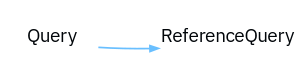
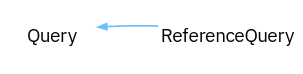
  digraph {
    rankdir=LR
    fontname="IBM Plex Sans"
    node [fontcolor="#010509FF" fontname="IBM Plex Sans" fontsize=11 margin=0.01 shape=none]
    n1 [label=Query]
    n2 [label=ReferenceQuery]
-   n1 -> n2 [arrowsize=0.5 color="#69BFFFFF" fontname="IBM Plex Sans"]
+   n2 -> n1 [arrowsize=0.5 color="#69BFFFFF" fontname="IBM Plex Sans"]
  }
